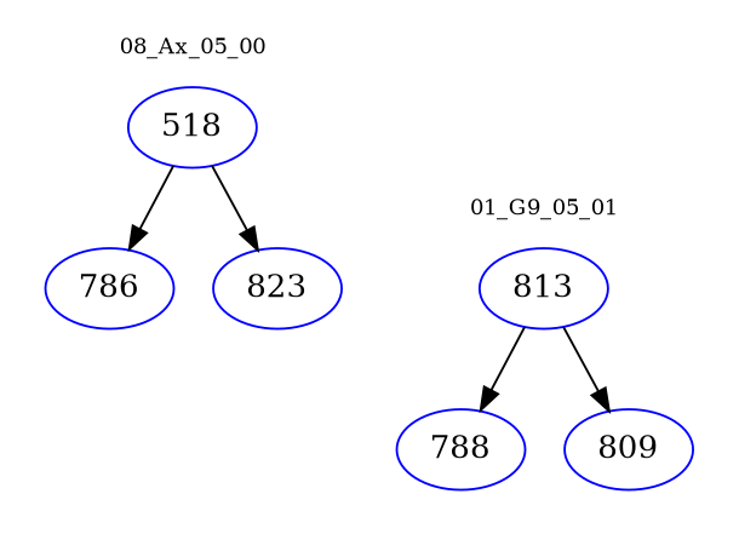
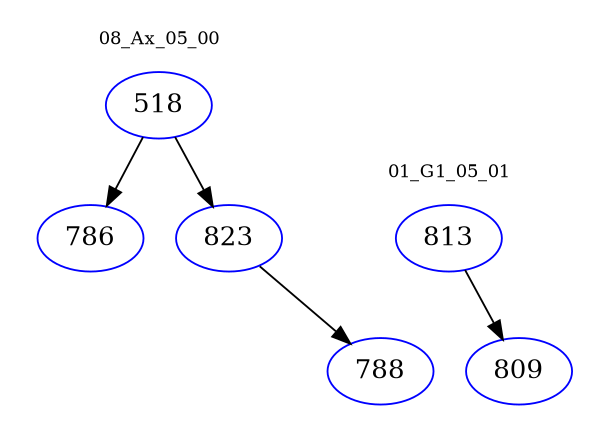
  digraph {
    node [color=blue]
    edge [color=black]
    n1 [label=518]
    n2 [label=786]
    n3 [label=823]
    n4 [label=813]
    n5 [label=788]
    n6 [label=809]
    subgraph cluster_1 {
      color=white
      fontsize=10
      label="08_Ax_05_00"
      n1
      n2
      n3
    }
    subgraph cluster_2 {
      color=white
      fontsize=10
-     label="01_G9_05_01"
+     label="01_G1_05_01"
      n4
      n5
      n6
    }
    n1 -> n2
    n1 -> n3
-   n4 -> n5
+   n3 -> n5
    n4 -> n6
  }
